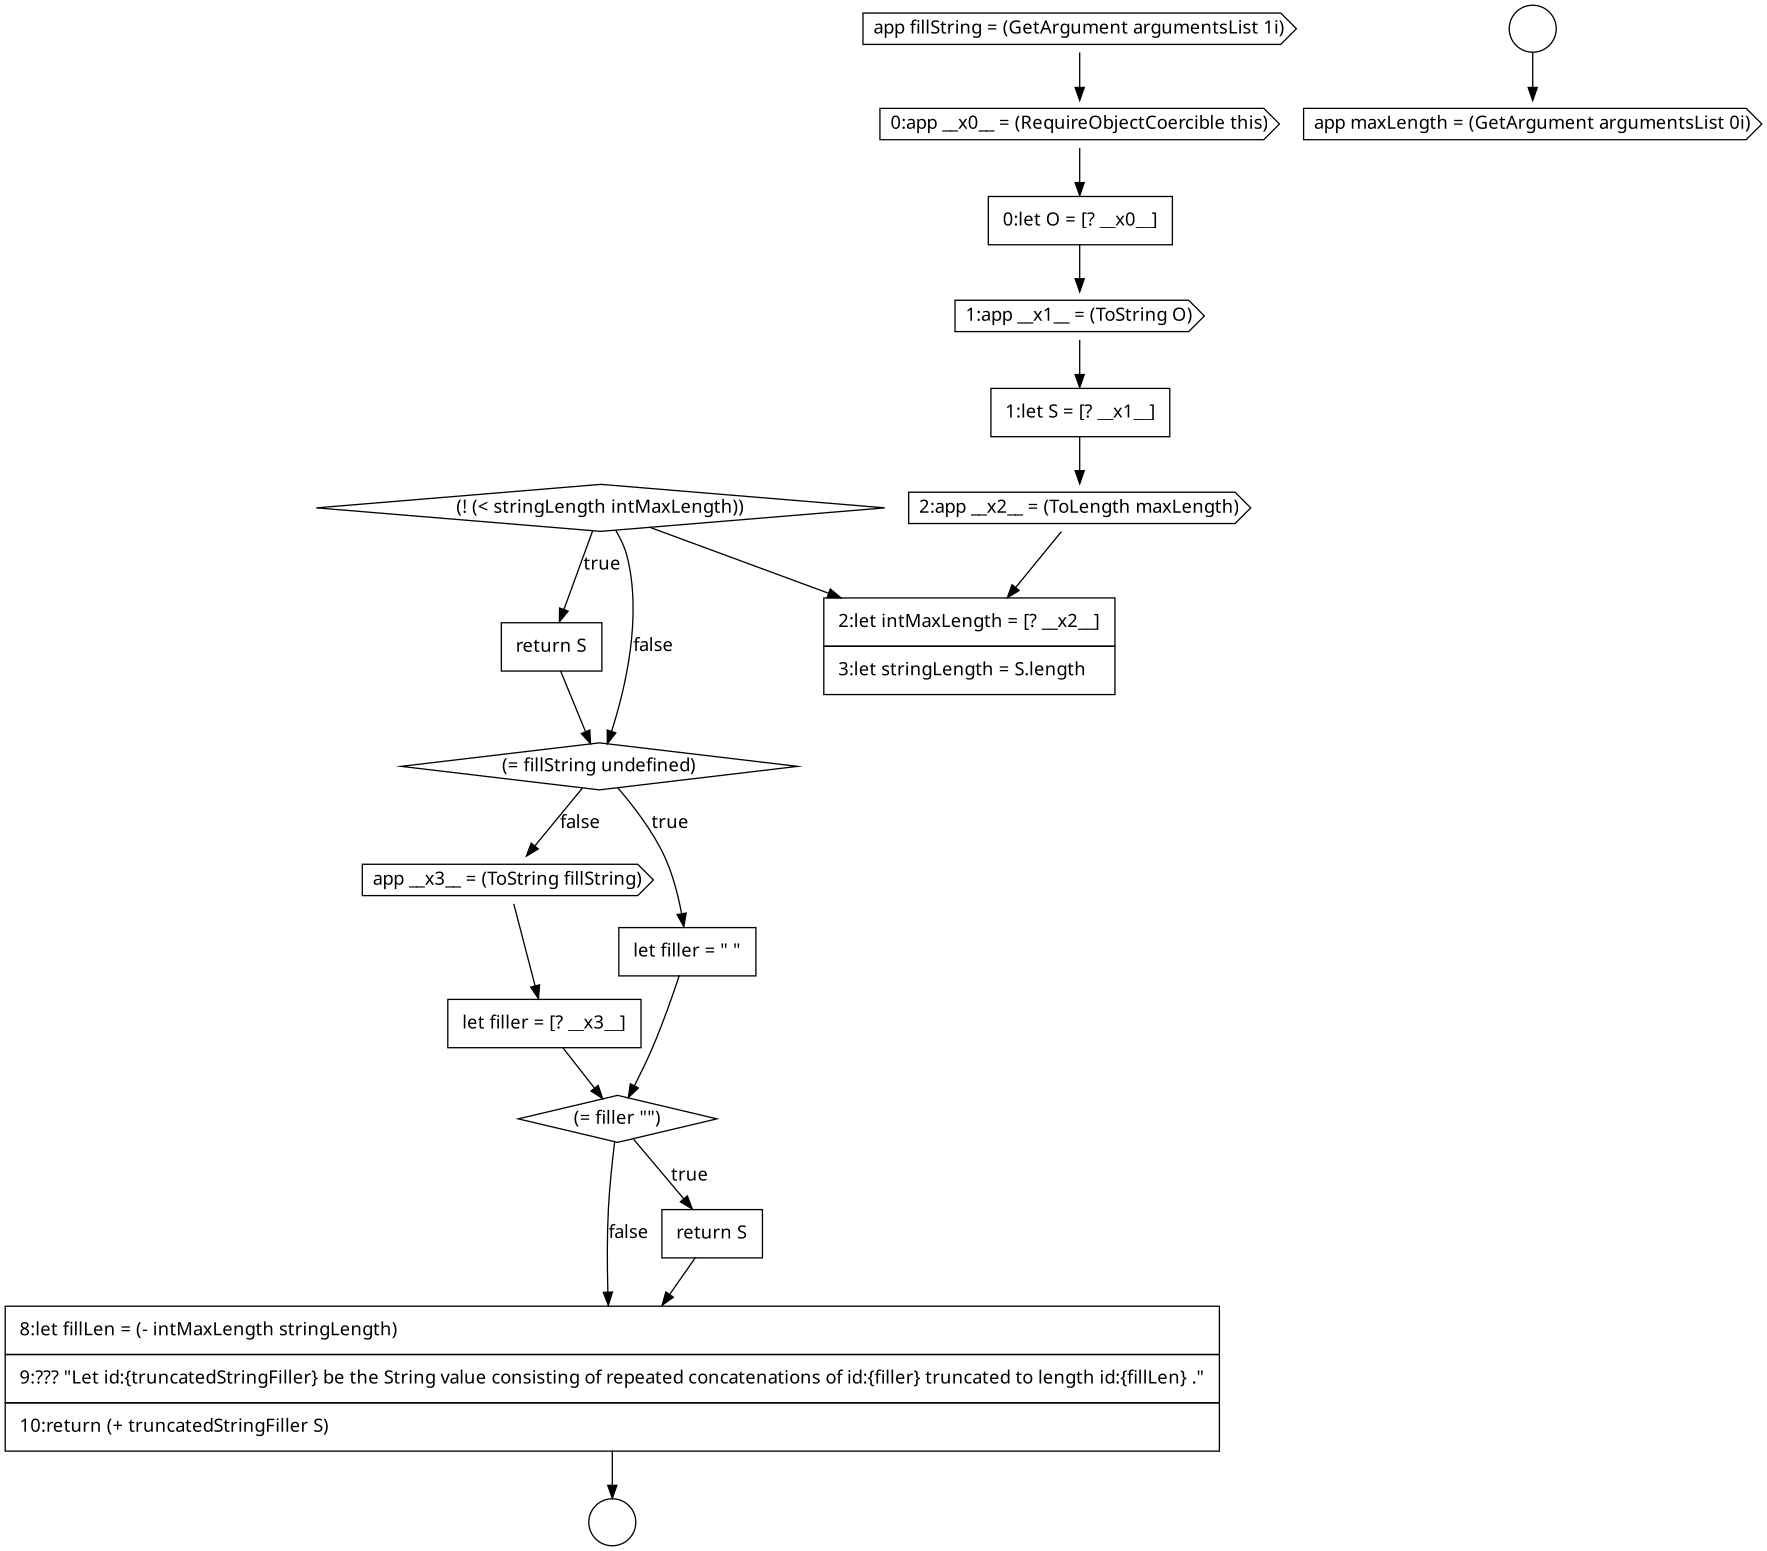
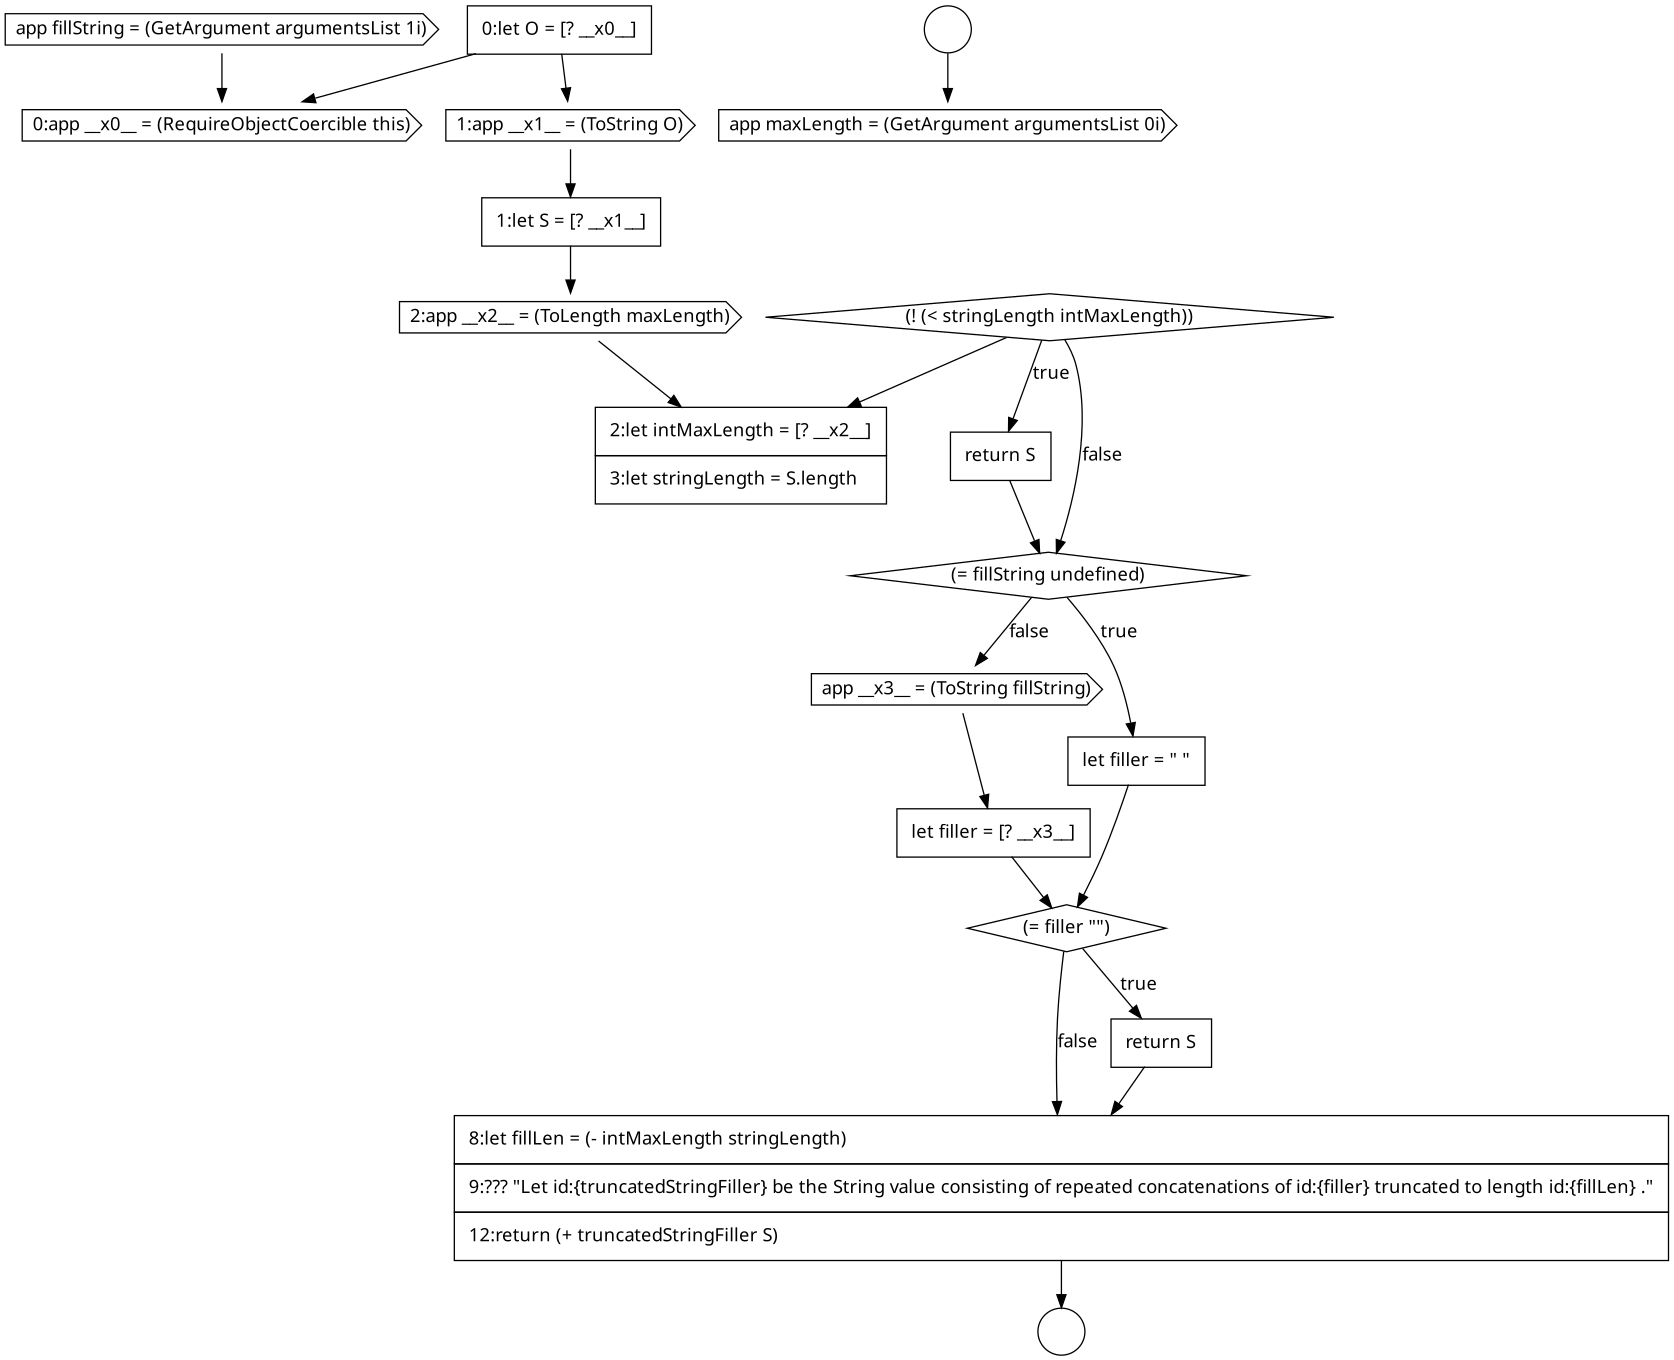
  digraph {
    fontname="Noto Sans"
    node [color=black fillcolor=white fontname="Noto Sans" shape=none style=filled]
    edge [color=black fontname="Noto Sans"]
    n1 [label=<<font color="black">0:app __x0__ = (RequireObjectCoercible this)</font>> shape=cds]
    n2 [label=<<font color="black">     <table border="0" cellborder="1" cellspacing="0" cellpadding="10">       <tr><td align="left">0:let O = [? __x0__]</td></tr>     </table>   </font>> margin=0]
    n3 [label=<<font color="black">1:app __x1__ = (ToString O)</font>> shape=cds]
    n4 [label=<<font color="black">app __x3__ = (ToString fillString)</font>> shape=cds]
    n5 [label=<<font color="black">     <table border="0" cellborder="1" cellspacing="0" cellpadding="10">       <tr><td align="left">let filler = [? __x3__]</td></tr>     </table>   </font>> margin=0]
    n6 [label=<<font color="black">(= filler &quot;&quot;)</font>> shape=diamond]
    n7 [label=<<font color="black">     <table border="0" cellborder="1" cellspacing="0" cellpadding="10">       <tr><td align="left">return S</td></tr>     </table>   </font>> margin=0]
    n8 [label=<<font color="black">(= fillString undefined)</font>> shape=diamond]
    n9 [label=<<font color="black">     <table border="0" cellborder="1" cellspacing="0" cellpadding="10">       <tr><td align="left">let filler = &quot; &quot;</td></tr>     </table>   </font>> margin=0]
    n10 [label=" " shape=circle]
    n11 [label=<<font color="black">app maxLength = (GetArgument argumentsList 0i)</font>> shape=cds]
    n12 [label=<<font color="black">     <table border="0" cellborder="1" cellspacing="0" cellpadding="10">       <tr><td align="left">1:let S = [? __x1__]</td></tr>     </table>   </font>> margin=0]
    n13 [label=<<font color="black">2:app __x2__ = (ToLength maxLength)</font>> shape=cds]
    n14 [label=" " shape=circle]
    n15 [label=<<font color="black">app fillString = (GetArgument argumentsList 1i)</font>> shape=cds]
    n16 [label=<<font color="black">     <table border="0" cellborder="1" cellspacing="0" cellpadding="10">       <tr><td align="left">2:let intMaxLength = [? __x2__]</td></tr>       <tr><td align="left">3:let stringLength = S.length</td></tr>     </table>   </font>> margin=0]
-   n17 [label=<<font color="black">     <table border="0" cellborder="1" cellspacing="0" cellpadding="10">       <tr><td align="left">8:let fillLen = (- intMaxLength stringLength)</td></tr>       <tr><td align="left">9:??? &quot;Let id:{truncatedStringFiller} be the String value consisting of repeated concatenations of id:{filler} truncated to length id:{fillLen} .&quot;</td></tr>       <tr><td align="left">10:return (+ truncatedStringFiller S)</td></tr>     </table>   </font>> margin=0]
+   n17 [label=<<font color="black">     <table border="0" cellborder="1" cellspacing="0" cellpadding="10">       <tr><td align="left">8:let fillLen = (- intMaxLength stringLength)</td></tr>       <tr><td align="left">9:??? &quot;Let id:{truncatedStringFiller} be the String value consisting of repeated concatenations of id:{filler} truncated to length id:{fillLen} .&quot;</td></tr>       <tr><td align="left">12:return (+ truncatedStringFiller S)</td></tr>     </table>   </font>> margin=0]
    n18 [label=<<font color="black">(! (&lt; stringLength intMaxLength))</font>> shape=diamond]
    n19 [label=<<font color="black">     <table border="0" cellborder="1" cellspacing="0" cellpadding="10">       <tr><td align="left">return S</td></tr>     </table>   </font>> margin=0]
-   n1 -> n2
+   n2 -> n1
    n2 -> n3
    n3 -> n12
    n4 -> n5
    n5 -> n6
    n6 -> n17 [label=<<font color="black">false</font>>]
    n6 -> n19 [label=<<font color="black">true</font>>]
    n7 -> n8
    n8 -> n4 [label=<<font color="black">false</font>>]
    n8 -> n9 [label=<<font color="black">true</font>>]
    n9 -> n6
    n10 -> n11
    n12 -> n13
    n13 -> n16
    n15 -> n1
    n17 -> n14
    n18 -> n7 [label=<<font color="black">true</font>>]
    n18 -> n8 [label=<<font color="black">false</font>>]
    n18 -> n16
    n19 -> n17
  }
